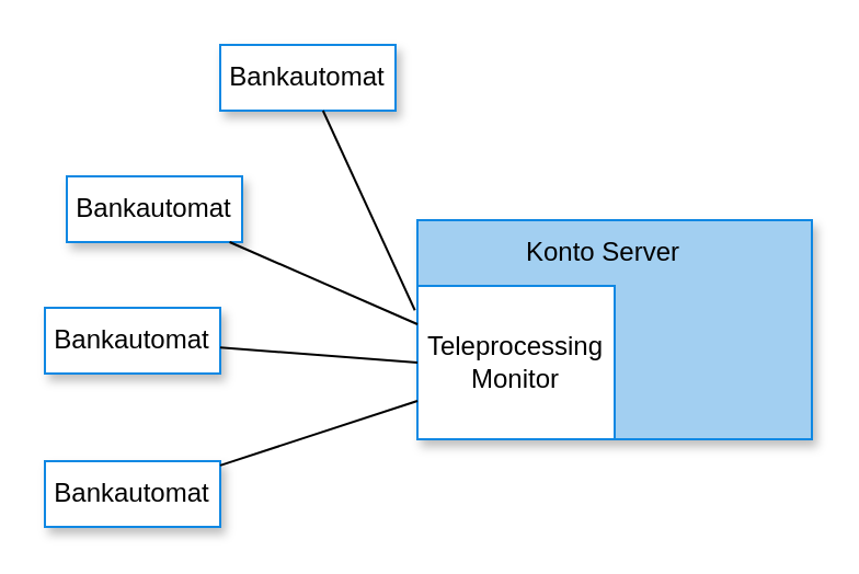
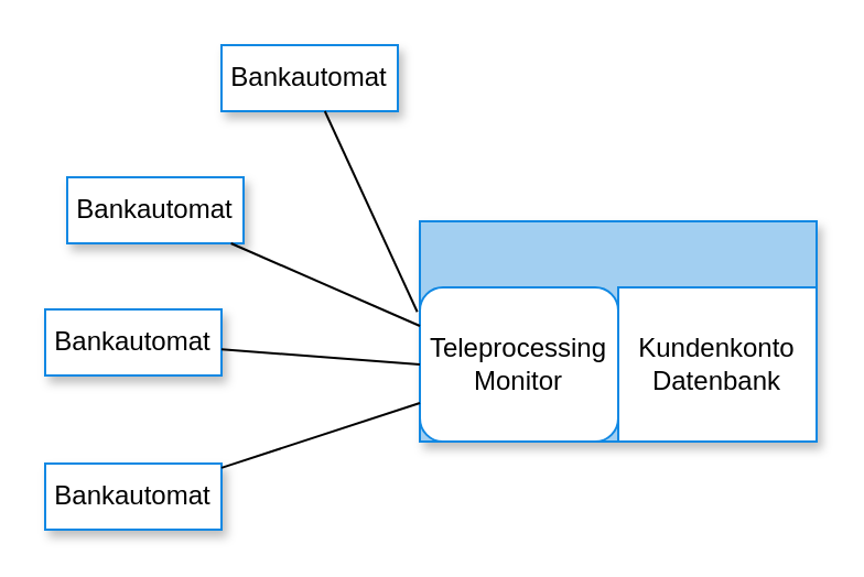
  <mxCell id="0" />
  <mxCell id="1" parent="0" />
  <mxCell id="2" value="Bankautomat" style="whiteSpace=wrap;html=1;imageAspect=0;fillColor=#FFFFFF;strokeColor=#1088E3;strokeWidth=1;shadow=1;" vertex="1" parent="1"><mxGeometry x="20" y="140" width="80" height="30" as="geometry" /></mxCell>
  <mxCell id="3" value="" style="whiteSpace=wrap;html=1;imageAspect=0;fillColor=#A2CFF1;strokeColor=#1088E3;strokeWidth=1;shadow=1;labelPosition=center;verticalLabelPosition=top;align=center;verticalAlign=bottom;spacingTop=0;" vertex="1" parent="1"><mxGeometry x="190" y="100" width="180" height="100" as="geometry" /></mxCell>
- <mxCell id="4" value="Teleprocessing&lt;br&gt;Monitor" style="whiteSpace=wrap;html=1;imageAspect=0;fillColor=#FFFFFF;strokeColor=#1088E3;strokeWidth=1;shadow=0;labelPosition=center;verticalLabelPosition=middle;align=center;verticalAlign=middle;" vertex="1" parent="1"><mxGeometry x="190" y="130" width="90" height="70" as="geometry" /></mxCell>
- <mxCell id="6" value="Konto Server" style="text;html=1;strokeColor=none;fillColor=none;align=center;verticalAlign=middle;whiteSpace=wrap;rounded=0;shadow=0;" vertex="1" parent="1"><mxGeometry x="235" y="100" width="80" height="30" as="geometry" /></mxCell>
+ <mxCell id="4" value="Teleprocessing&lt;br&gt;Monitor" style="whiteSpace=wrap;html=1;imageAspect=0;fillColor=#FFFFFF;strokeColor=#1088E3;strokeWidth=1;shadow=0;labelPosition=center;verticalLabelPosition=middle;align=center;verticalAlign=middle;rounded=1;" vertex="1" parent="1"><mxGeometry x="190" y="130" width="90" height="70" as="geometry" /></mxCell>
+ <mxCell id="5" value="Kundenkonto Datenbank" style="whiteSpace=wrap;html=1;imageAspect=0;fillColor=#FFFFFF;strokeColor=#1088E3;strokeWidth=1;shadow=0;labelPosition=center;verticalLabelPosition=middle;align=center;verticalAlign=middle;" vertex="1" parent="1"><mxGeometry x="280" y="130" width="90" height="70" as="geometry" /></mxCell>
  <mxCell id="7" value="Bankautomat" style="whiteSpace=wrap;html=1;imageAspect=0;fillColor=#FFFFFF;strokeColor=#1088E3;strokeWidth=1;shadow=1;" vertex="1" parent="1"><mxGeometry x="30" y="80" width="80" height="30" as="geometry" /></mxCell>
  <mxCell id="8" value="Bankautomat" style="whiteSpace=wrap;html=1;imageAspect=0;fillColor=#FFFFFF;strokeColor=#1088E3;strokeWidth=1;shadow=1;" vertex="1" parent="1"><mxGeometry x="20" y="210" width="80" height="30" as="geometry" /></mxCell>
  <mxCell id="9" value="Bankautomat" style="whiteSpace=wrap;html=1;imageAspect=0;fillColor=#FFFFFF;strokeColor=#1088E3;strokeWidth=1;shadow=1;" vertex="1" parent="1"><mxGeometry x="100" y="20" width="80" height="30" as="geometry" /></mxCell>
  <mxCell id="10" value="" style="endArrow=none;html=1;rounded=0;exitX=-0.013;exitY=0.159;exitDx=0;exitDy=0;exitPerimeter=0;" edge="1" parent="1" source="4" target="9"><mxGeometry width="50" height="50" relative="1" as="geometry"><mxPoint x="110.004" y="-10.004" as="sourcePoint" /><mxPoint x="138.99" y="-59.31" as="targetPoint" /></mxGeometry></mxCell>
  <mxCell id="11" value="" style="endArrow=none;html=1;rounded=0;entryX=0;entryY=0.25;entryDx=0;entryDy=0;" edge="1" parent="1" source="7" target="4"><mxGeometry width="50" height="50" relative="1" as="geometry"><mxPoint x="320.114" y="-44.254" as="sourcePoint" /><mxPoint x="349.1" y="-93.56" as="targetPoint" /></mxGeometry></mxCell>
  <mxCell id="12" value="" style="endArrow=none;html=1;rounded=0;entryX=0;entryY=0.5;entryDx=0;entryDy=0;" edge="1" parent="1" source="2" target="4"><mxGeometry width="50" height="50" relative="1" as="geometry"><mxPoint x="330.114" y="-34.254" as="sourcePoint" /><mxPoint x="359.1" y="-83.56" as="targetPoint" /></mxGeometry></mxCell>
  <mxCell id="13" value="" style="endArrow=none;html=1;rounded=0;entryX=0;entryY=0.75;entryDx=0;entryDy=0;" edge="1" parent="1" source="8" target="4"><mxGeometry width="50" height="50" relative="1" as="geometry"><mxPoint x="340.114" y="-24.254" as="sourcePoint" /><mxPoint x="369.1" y="-73.56" as="targetPoint" /></mxGeometry></mxCell>
